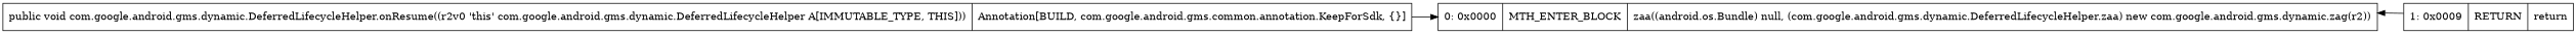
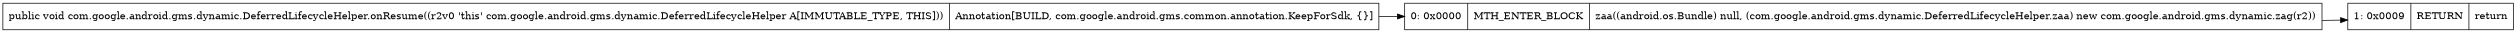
  digraph {
    rankdir=LR
    node [shape=record]
    n1 [label="{0\:\ 0x0000|MTH_ENTER_BLOCK\l|zaa((android.os.Bundle) null, (com.google.android.gms.dynamic.DeferredLifecycleHelper.zaa) new com.google.android.gms.dynamic.zag(r2))\l}"]
    n2 [label="{1\:\ 0x0009|RETURN\l|return\l}"]
    n3 [label="{public void com.google.android.gms.dynamic.DeferredLifecycleHelper.onResume((r2v0 'this' com.google.android.gms.dynamic.DeferredLifecycleHelper A[IMMUTABLE_TYPE, THIS]))  | Annotation[BUILD, com.google.android.gms.common.annotation.KeepForSdk, \{\}]\l}"]
-   n2 -> n1
+   n1 -> n2
    n3 -> n1
  }
